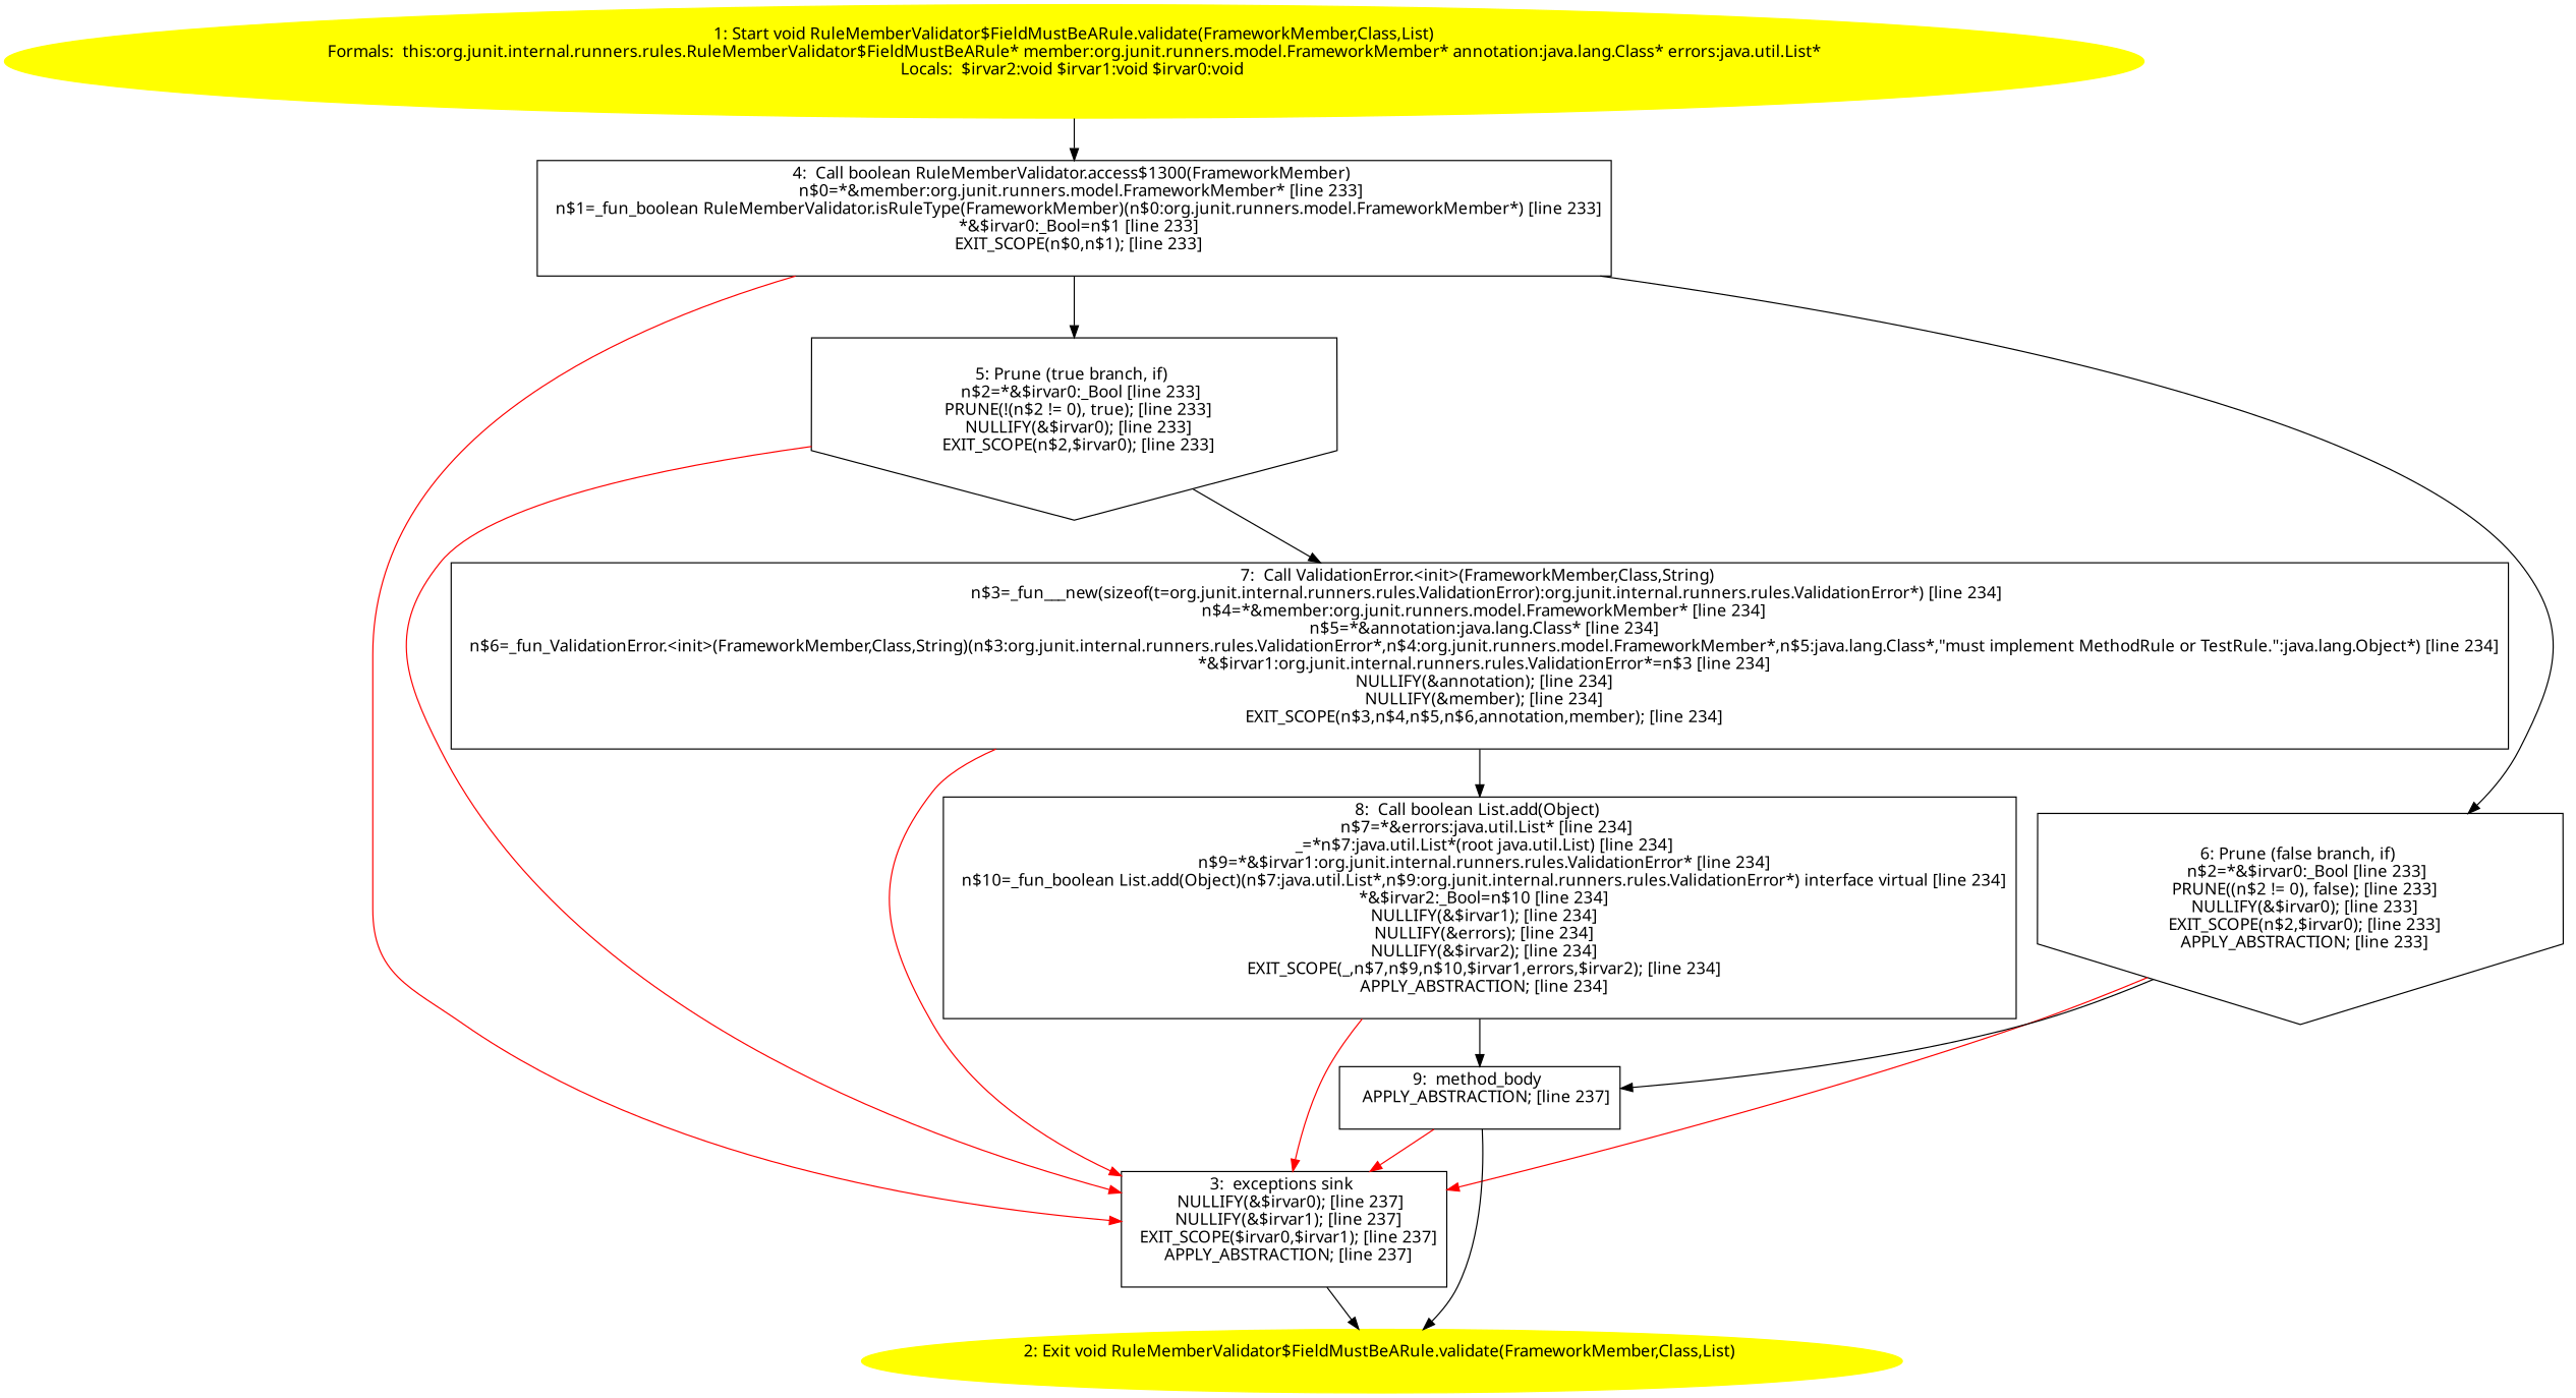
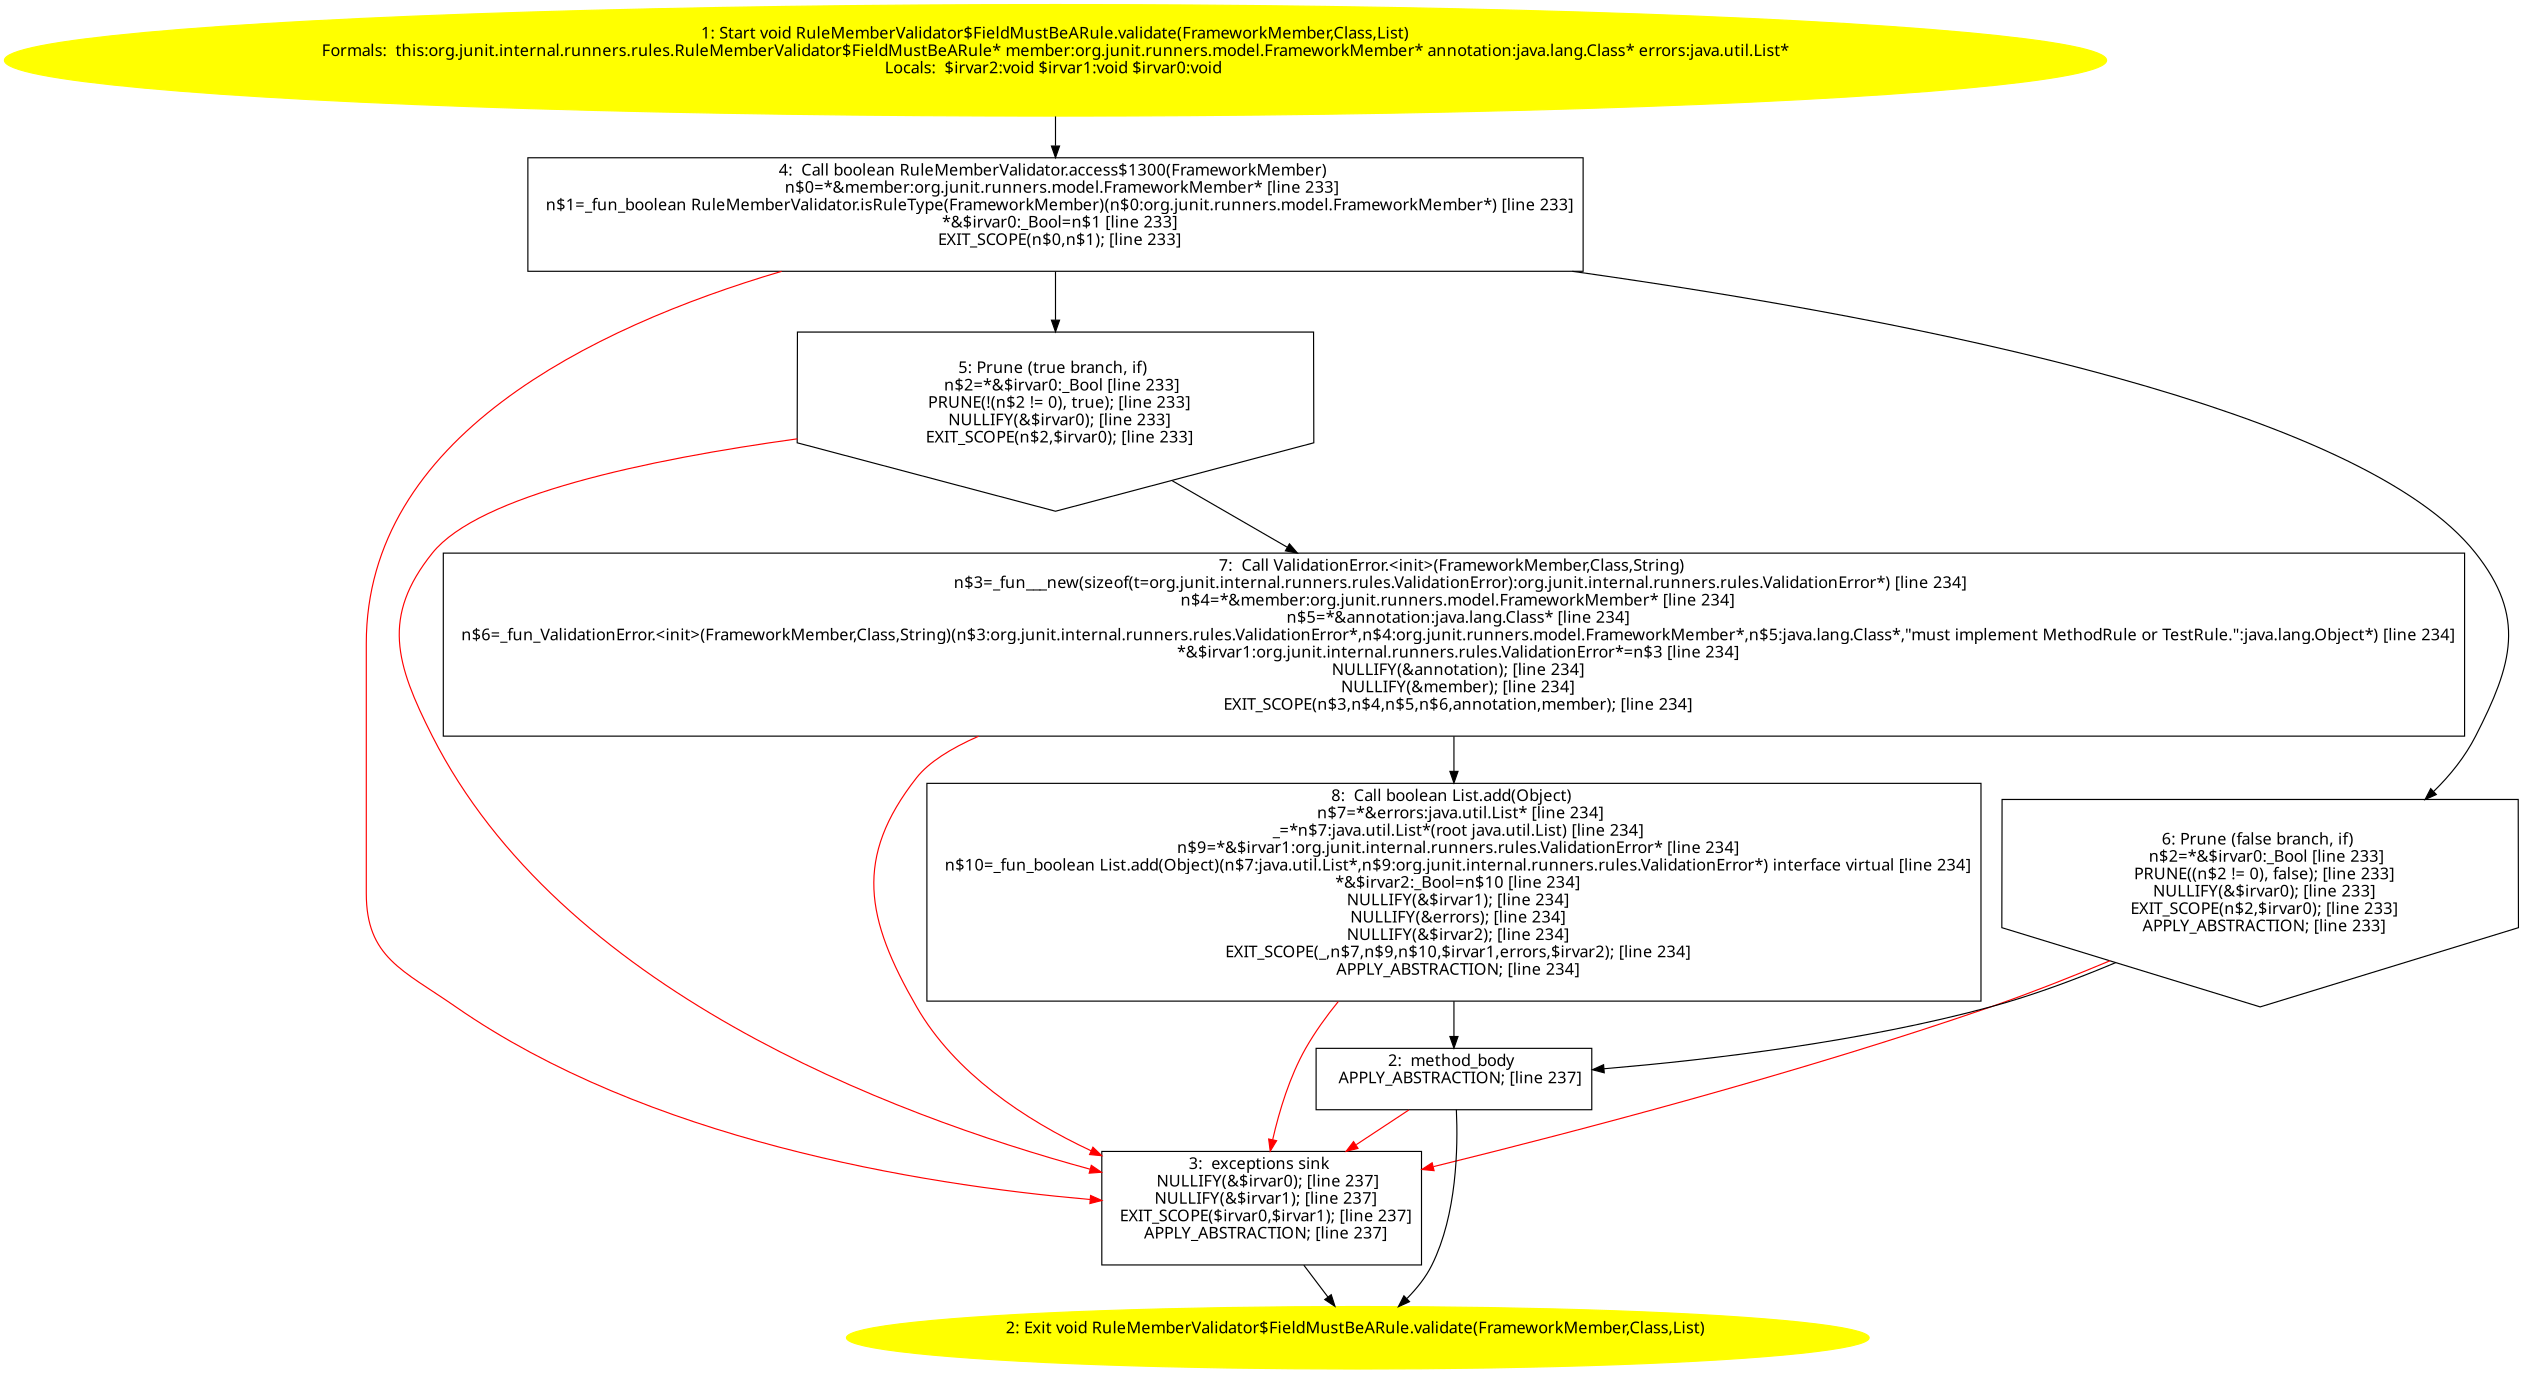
  digraph {
    fontname="Noto Sans"
    node [fontname="Noto Sans" shape=box]
    edge [fontname="Noto Sans"]
    n1 [color=yellow label="1: Start void RuleMemberValidator$FieldMustBeARule.validate(FrameworkMember,Class,List)\nFormals:  this:org.junit.internal.runners.rules.RuleMemberValidator$FieldMustBeARule* member:org.junit.runners.model.FrameworkMember* annotation:java.lang.Class* errors:java.util.List*\nLocals:  $irvar2:void $irvar1:void $irvar0:void \n  " style=filled shape=""]
    n2 [label="4:  Call boolean RuleMemberValidator.access$1300(FrameworkMember) \n   n$0=*&member:org.junit.runners.model.FrameworkMember* [line 233]\n  n$1=_fun_boolean RuleMemberValidator.isRuleType(FrameworkMember)(n$0:org.junit.runners.model.FrameworkMember*) [line 233]\n  *&$irvar0:_Bool=n$1 [line 233]\n  EXIT_SCOPE(n$0,n$1); [line 233]\n "]
    n3 [label="3:  exceptions sink \n   NULLIFY(&$irvar0); [line 237]\n  NULLIFY(&$irvar1); [line 237]\n  EXIT_SCOPE($irvar0,$irvar1); [line 237]\n  APPLY_ABSTRACTION; [line 237]\n "]
    n4 [label="5: Prune (true branch, if) \n   n$2=*&$irvar0:_Bool [line 233]\n  PRUNE(!(n$2 != 0), true); [line 233]\n  NULLIFY(&$irvar0); [line 233]\n  EXIT_SCOPE(n$2,$irvar0); [line 233]\n " shape=invhouse]
    n5 [label="6: Prune (false branch, if) \n   n$2=*&$irvar0:_Bool [line 233]\n  PRUNE((n$2 != 0), false); [line 233]\n  NULLIFY(&$irvar0); [line 233]\n  EXIT_SCOPE(n$2,$irvar0); [line 233]\n  APPLY_ABSTRACTION; [line 233]\n " shape=invhouse]
    n6 [color=yellow label="2: Exit void RuleMemberValidator$FieldMustBeARule.validate(FrameworkMember,Class,List) \n  " style=filled shape=""]
    n7 [label="7:  Call ValidationError.<init>(FrameworkMember,Class,String) \n   n$3=_fun___new(sizeof(t=org.junit.internal.runners.rules.ValidationError):org.junit.internal.runners.rules.ValidationError*) [line 234]\n  n$4=*&member:org.junit.runners.model.FrameworkMember* [line 234]\n  n$5=*&annotation:java.lang.Class* [line 234]\n  n$6=_fun_ValidationError.<init>(FrameworkMember,Class,String)(n$3:org.junit.internal.runners.rules.ValidationError*,n$4:org.junit.runners.model.FrameworkMember*,n$5:java.lang.Class*,\"must implement MethodRule or TestRule.\":java.lang.Object*) [line 234]\n  *&$irvar1:org.junit.internal.runners.rules.ValidationError*=n$3 [line 234]\n  NULLIFY(&annotation); [line 234]\n  NULLIFY(&member); [line 234]\n  EXIT_SCOPE(n$3,n$4,n$5,n$6,annotation,member); [line 234]\n "]
-   n8 [label="9:  method_body \n   APPLY_ABSTRACTION; [line 237]\n "]
+   n8 [label="2:  method_body \n   APPLY_ABSTRACTION; [line 237]\n "]
    n9 [label="8:  Call boolean List.add(Object) \n   n$7=*&errors:java.util.List* [line 234]\n  _=*n$7:java.util.List*(root java.util.List) [line 234]\n  n$9=*&$irvar1:org.junit.internal.runners.rules.ValidationError* [line 234]\n  n$10=_fun_boolean List.add(Object)(n$7:java.util.List*,n$9:org.junit.internal.runners.rules.ValidationError*) interface virtual [line 234]\n  *&$irvar2:_Bool=n$10 [line 234]\n  NULLIFY(&$irvar1); [line 234]\n  NULLIFY(&errors); [line 234]\n  NULLIFY(&$irvar2); [line 234]\n  EXIT_SCOPE(_,n$7,n$9,n$10,$irvar1,errors,$irvar2); [line 234]\n  APPLY_ABSTRACTION; [line 234]\n "]
    n1 -> n2
    n2 -> n3 [color=red]
    n2 -> n4
    n2 -> n5
    n3 -> n6
    n4 -> n3 [color=red]
    n4 -> n7
    n5 -> n3 [color=red]
    n5 -> n8
    n7 -> n3 [color=red]
    n7 -> n9
    n8 -> n3 [color=red]
    n8 -> n6
    n9 -> n3 [color=red]
    n9 -> n8
  }
